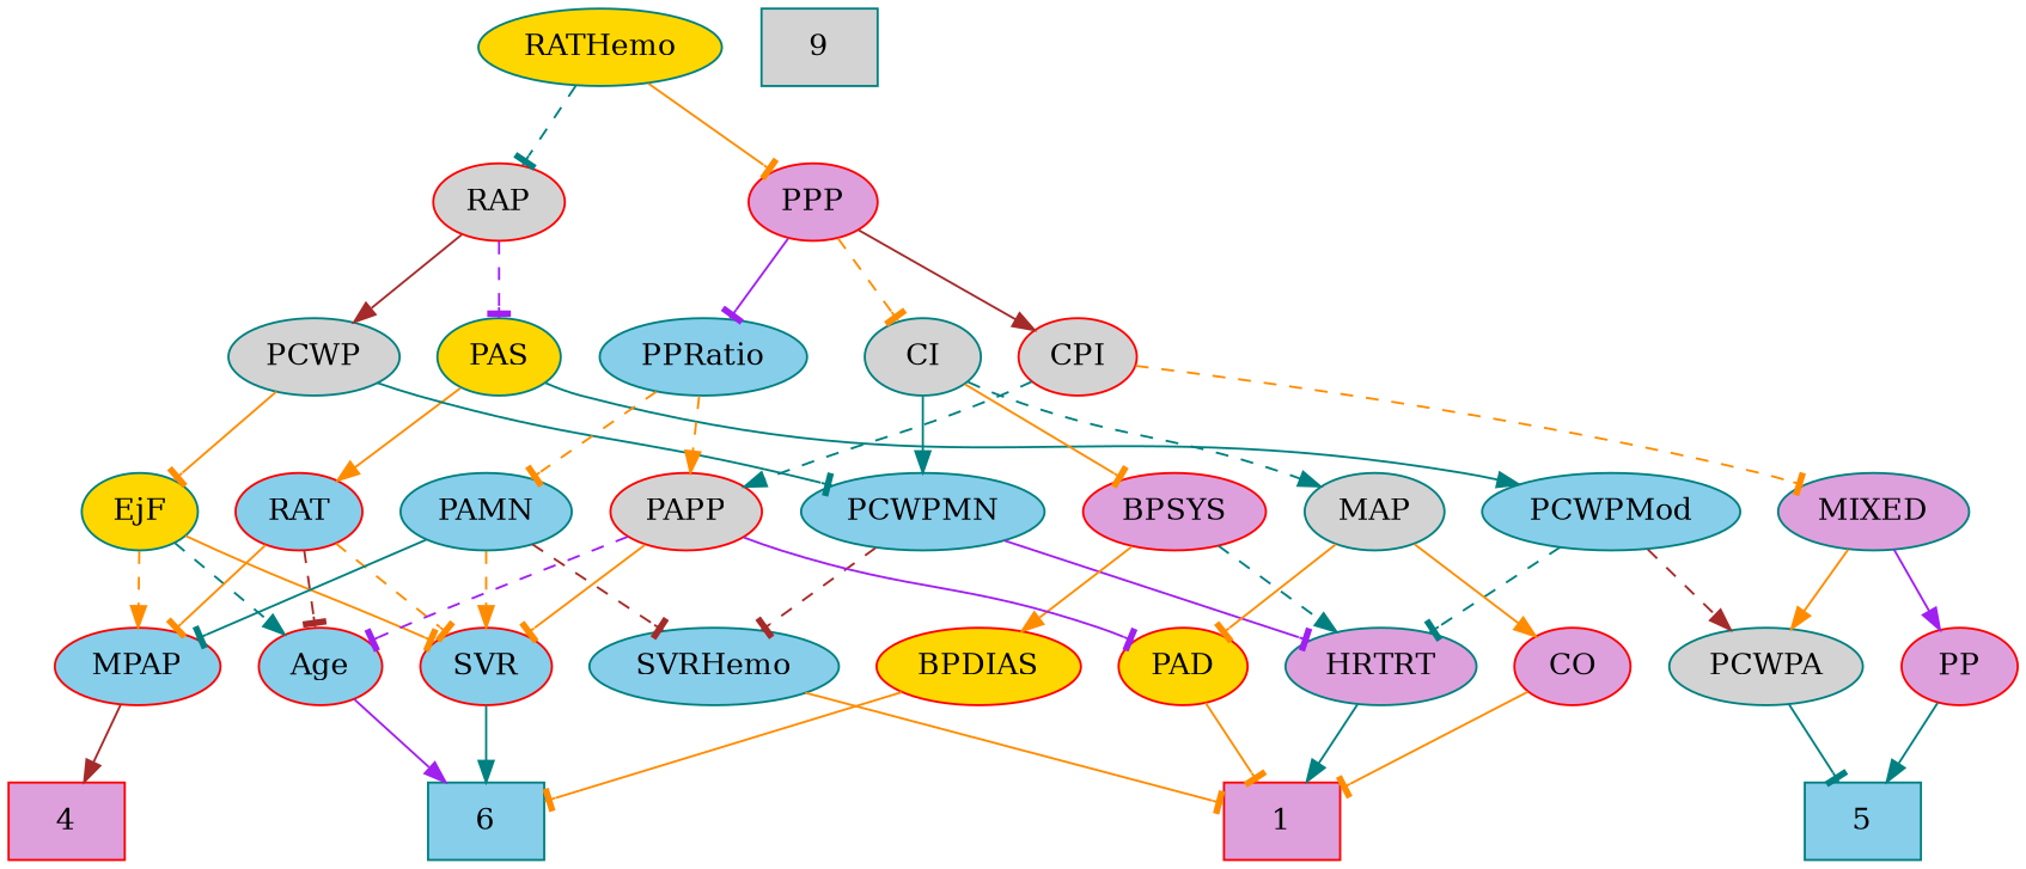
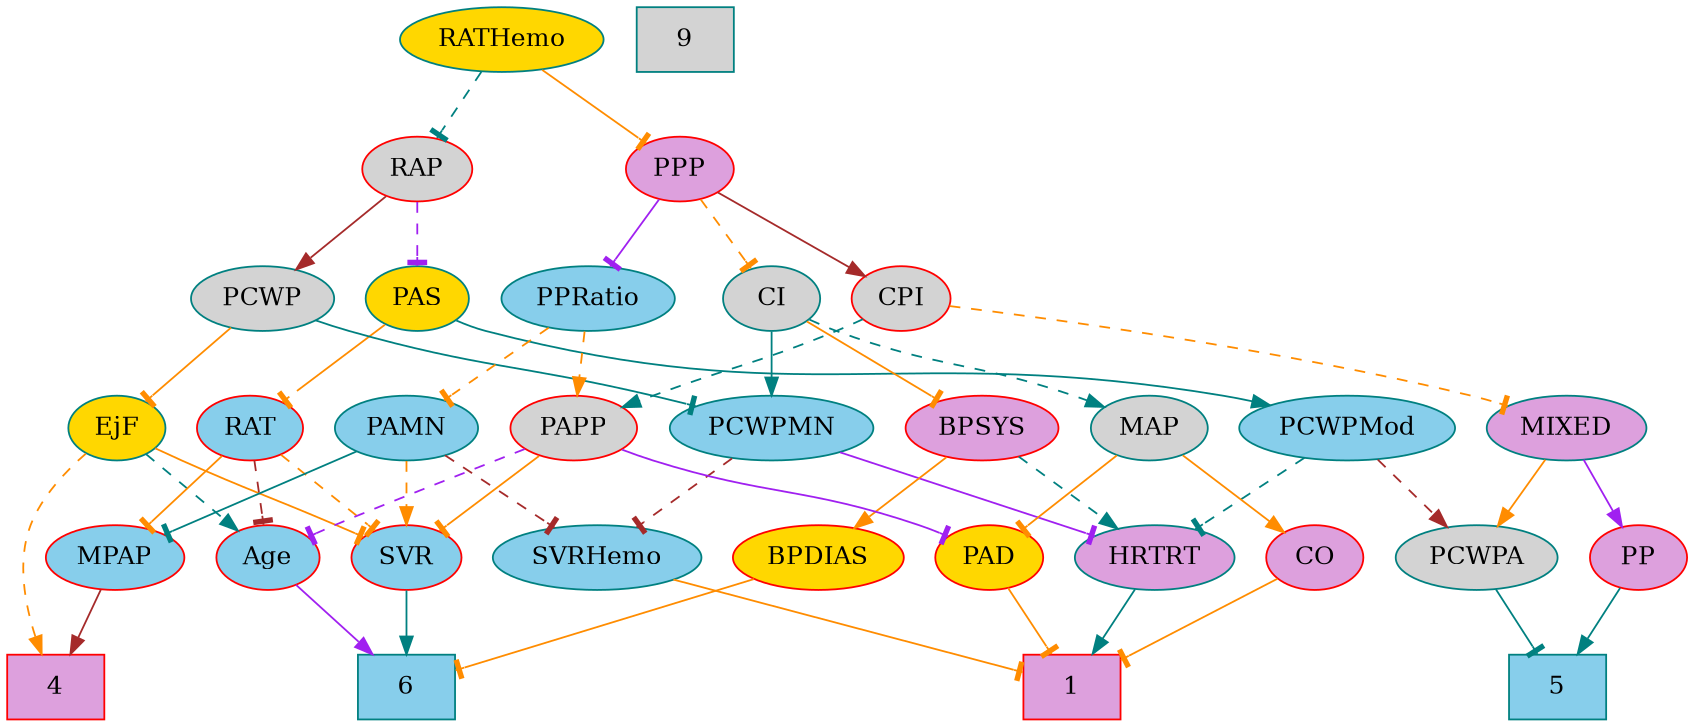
  strict digraph {
    node [color=teal fillcolor=skyblue style=filled]
    edge [arrowhead=tee color=darkorange style=solid]
    1 [color=red fillcolor=plum height=0.5 shape=box width=0.75]
    n2 [height=0.5 label=6 shape=box width=0.75]
    n3 [fillcolor=lightgrey height=0.5 label=9 shape=box width=0.75]
    4 [color=red fillcolor=plum height=0.5 shape=box width=0.75]
    5 [height=0.5 shape=box width=0.75]
    Age [color=red height=0.5 width=0.75]
    EjF [fillcolor=gold height=0.5 width=0.75]
    MPAP [color=red height=0.5 width=0.97491]
    SVR [color=red height=0.5 width=0.77632]
    RAP [color=red fillcolor=lightgrey height=0.5 width=0.77632]
    PAS [fillcolor=gold height=0.5 width=0.75]
    PCWP [fillcolor=lightgrey height=0.5 width=0.97491]
    RAT [color=red height=0.5 width=0.75827]
    PCWPMod [height=0.5 width=1.4443]
    PCWPMN [height=0.5 width=1.3902]
    PCWPA [fillcolor=lightgrey height=0.5 width=1.1555]
    HRTRT [fillcolor=plum height=0.5 width=1.1013]
    SVRHemo [height=0.5 width=1.3902]
    MIXED [fillcolor=plum height=0.5 width=1.1193]
    PP [color=red fillcolor=plum height=0.5 width=0.75]
    BPSYS [color=red fillcolor=plum height=0.5 width=1.0471]
    BPDIAS [color=red fillcolor=gold height=0.5 width=1.1735]
    PAD [color=red fillcolor=gold height=0.5 width=0.79437]
    CO [color=red fillcolor=plum height=0.5 width=0.75]
    PAMN [height=0.5 width=1.011]
    RATHemo [fillcolor=gold height=0.5 width=1.3721]
    PPP [color=red fillcolor=plum height=0.5 width=0.75]
    CPI [color=red fillcolor=lightgrey height=0.5 width=0.75]
    PPRatio [height=0.5 width=1.1013]
    CI [fillcolor=lightgrey height=0.5 width=0.75]
    PAPP [color=red fillcolor=lightgrey height=0.5 width=0.88464]
    MAP [fillcolor=lightgrey height=0.5 width=0.84854]
    Age -> n2 [arrowhead=normal color=purple]
    EjF -> Age [arrowhead=normal color=teal style=dashed]
-   EjF -> MPAP [arrowhead=normal style=dashed]
+   EjF -> 4 [arrowhead=normal style=dashed]
    EjF -> SVR
    MPAP -> 4 [arrowhead=normal color=brown]
    SVR -> n2 [arrowhead=normal color=teal]
    RAP -> PAS [color=purple style=dashed]
    RAP -> PCWP [arrowhead=normal color=brown]
-   PAS -> RAT [arrowhead=normal]
+   PAS -> RAT
    PAS -> PCWPMod [arrowhead=normal color=teal]
    PCWP -> EjF
    PCWP -> PCWPMN [color=teal]
    RAT -> Age [color=brown style=dashed]
    RAT -> MPAP
    RAT -> SVR [style=dashed]
    PCWPMod -> PCWPA [arrowhead=normal color=brown style=dashed]
    PCWPMod -> HRTRT [color=teal style=dashed]
    PCWPMN -> HRTRT [color=purple]
    PCWPMN -> SVRHemo [color=brown style=dashed]
    PCWPA -> 5 [color=teal]
    HRTRT -> 1 [arrowhead=normal color=teal]
    SVRHemo -> 1
    MIXED -> PCWPA [arrowhead=normal]
    MIXED -> PP [arrowhead=normal color=purple]
    PP -> 5 [arrowhead=normal color=teal]
    BPSYS -> HRTRT [arrowhead=normal color=teal style=dashed]
    BPSYS -> BPDIAS [arrowhead=normal]
    BPDIAS -> n2
    PAD -> 1
    CO -> 1
    PAMN -> MPAP [color=teal]
    PAMN -> SVR [arrowhead=normal style=dashed]
    PAMN -> SVRHemo [color=brown style=dashed]
    RATHemo -> RAP [color=teal style=dashed]
    RATHemo -> PPP
    PPP -> CPI [arrowhead=normal color=brown]
    PPP -> PPRatio [color=purple]
    PPP -> CI [style=dashed]
    CPI -> MIXED [style=dashed]
    CPI -> PAPP [arrowhead=normal color=teal style=dashed]
    PPRatio -> PAMN [style=dashed]
    PPRatio -> PAPP [arrowhead=normal style=dashed]
    CI -> PCWPMN [arrowhead=normal color=teal]
    CI -> BPSYS
    CI -> MAP [arrowhead=normal color=teal style=dashed]
    PAPP -> Age [color=purple style=dashed]
    PAPP -> SVR
    PAPP -> PAD [color=purple]
    MAP -> PAD
    MAP -> CO [arrowhead=normal]
  }
